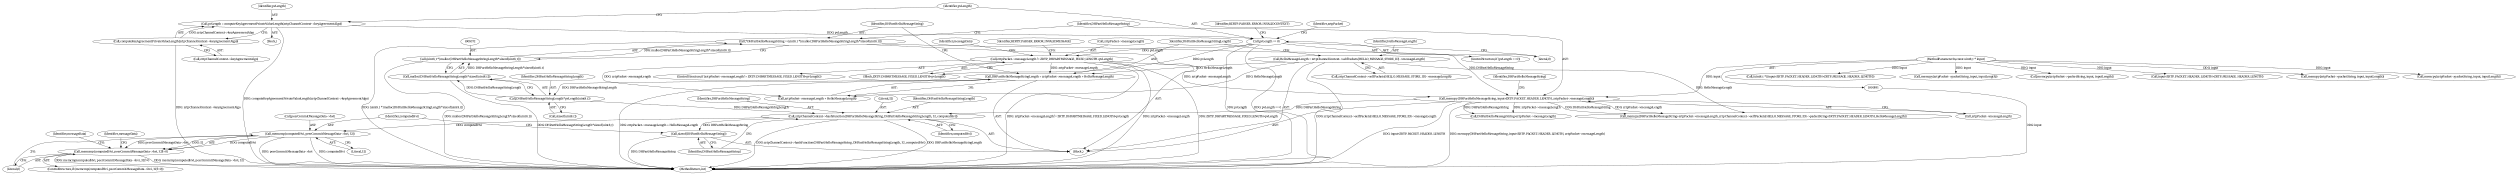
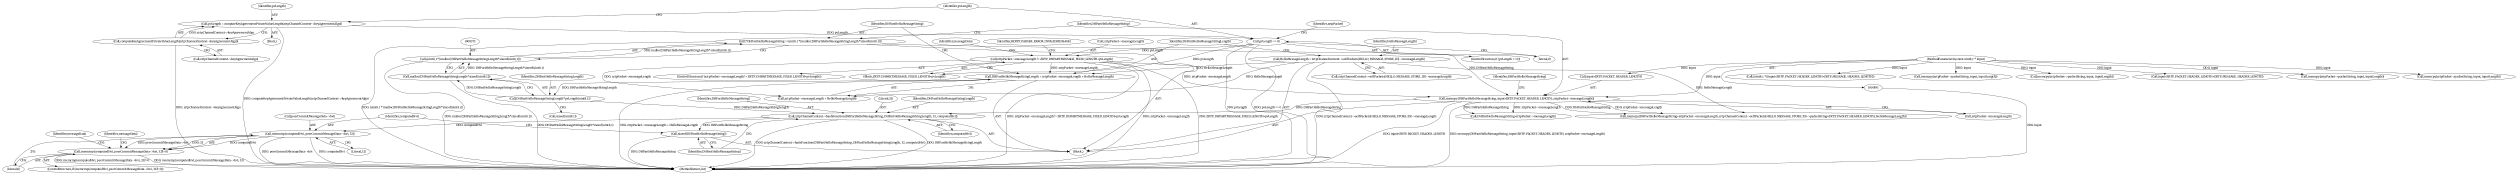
  digraph {
    fontname=Merriweather
    node [fontname=Merriweather]
    edge [fontname=Merriweather]
    n1 [label="(Call,zrtpChannelContext->hashFunction(DHPartHelloMessageString, DHPartHelloMessageStringLength, 32, computedHvi))"]
    n2 [label="(Call,sizeof(DHPartHelloMessageString))"]
    n3 [label="(Call,memcmp(computedHvi, peerCommitMessageData->hvi, 32))"]
    n4 [label="(Identifier,computedHvi)"]
    n5 [label="(Block,)"]
    n6 [label="(MethodReturn,int)"]
    n7 [label="(Identifier,DHPartHelloMessageString)"]
    n8 [label="(Call,memcmp(computedHvi, peerCommitMessageData->hvi, 32)!=0)"]
    n9 [label="(Literal,32)"]
    n10 [label="(Call,memcpy(DHPartHelloMessageString, input+ZRTP_PACKET_HEADER_LENGTH, zrtpPacket->messageLength))"]
    n11 [label="(Call,zrtpPacket->messageLength)"]
    n12 [label="(Call,DHPartHelloMessageString+zrtpPacket->messageLength)"]
    n13 [label="(Call,memcpy(DHPartHelloMessageString+zrtpPacket->messageLength, zrtpChannelContext->selfPackets[HELLO_MESSAGE_STORE_ID]->packetString+ZRTP_PACKET_HEADER_LENGTH, HelloMessageLength))"]
    n14 [label="(Call,*DHPartHelloMessageString = (uint8_t *)malloc(DHPartHelloMessageStringLength*sizeof(uint8_t)))"]
    n15 [label="(Call,(uint8_t *)malloc(DHPartHelloMessageStringLength*sizeof(uint8_t)))"]
    n16 [label="(Call,malloc(DHPartHelloMessageStringLength*sizeof(uint8_t)))"]
    n17 [label="(Call,DHPartHelloMessageStringLength*pvLength(uint8_t))"]
    n18 [label="(Call,sizeof(uint8_t))"]
    n19 [label="(Call,DHPartHelloMessageStringLength = zrtpPacket->messageLength + HelloMessageLength)"]
    n20 [label="(Call,zrtpPacket->messageLength + HelloMessageLength)"]
    n21 [label="(Call,zrtpPacket->messageLength != ZRTP_DHPARTMESSAGE_FIXED_LENGTH+pvLength)"]
    n22 [label="(Block,ZRTP_DHPARTMESSAGE_FIXED_LENGTH+pvLength)"]
    n23 [label="(ControlStructure,if (zrtpPacket->messageLength != ZRTP_DHPARTMESSAGE_FIXED_LENGTH+pvLength))"]
    n24 [label="(Call,pvLength == 0)"]
    n25 [label="(ControlStructure,if (pvLength == 0))"]
    n26 [label="(Literal,0)"]
    n27 [label="(Call,pvLength = computeKeyAgreementPrivateValueLength(zrtpChannelContext->keyAgreementAlgo))"]
    n28 [label="(Call,computeKeyAgreementPrivateValueLength(zrtpChannelContext->keyAgreementAlgo))"]
    n29 [label="(Block,)"]
    n30 [label="(Call,zrtpChannelContext->keyAgreementAlgo)"]
    n31 [label="(Call,HelloMessageLength = zrtpChannelContext->selfPackets[HELLO_MESSAGE_STORE_ID]->messageLength)"]
    n32 [label="(Call,zrtpChannelContext->selfPackets[HELLO_MESSAGE_STORE_ID]->messageLength)"]
    n33 [label="(MethodParameterIn,const uint8_t * input)"]
    n34 [label="(Call,memcpy(zrtpPacket->packetString, input, inputLength))"]
    n35 [label="(Call,(uint8_t *)(input+ZRTP_PACKET_HEADER_LENGTH+ZRTP_MESSAGE_HEADER_LENGTH))"]
+   n36 [label="(Call,input+ZRTP_PACKET_HEADER_LENGTH)"]
    n37 [label="(Call,memcpy(zrtpPacket->packetString, input, inputLength))"]
    n38 [label="(Call,memcpy(zrtpPacket->packetString, input, inputLength))"]
    n39 [label="(Call,input+ZRTP_PACKET_HEADER_LENGTH+ZRTP_MESSAGE_HEADER_LENGTH)"]
    n40 [label="(Call,memcpy(zrtpPacket->packetString, input, inputLength))"]
    1000191
    n42 [label="(Literal,0)"]
    n43 [label="(ControlStructure,if (memcmp(computedHvi, peerCommitMessageData->hvi, 32)!=0))"]
    n44 [label="(Identifier,DHPartHelloMessageString)"]
    n45 [label="(Identifier,pvLength)"]
    n46 [label="(Identifier,messageData)"]
    n47 [label="(Identifier,BZRTP_PARSER_ERROR_INVALIDMESSAGE)"]
    n48 [label="(Call,zrtpPacket->messageLength)"]
    n49 [label="(Identifier,computedHvi)"]
    n50 [label="(Identifier,HelloMessageLength)"]
-   n51 [label="(Identifier,BZRTP_PARSER_ERROR_INVALIDCONTEXT)"]
    n52 [label="(Identifier,DHPartHelloMessageString)"]
    n53 [label="(Identifier,zrtpPacket)"]
    n54 [label="(Identifier,messageData)"]
    n55 [label="(Identifier,pvLength)"]
    n56 [label="(Identifier,DHPartHelloMessageStringLength)"]
    n57 [label="(Call,peerCommitMessageData->hvi)"]
    n58 [label="(Identifier,DHPartHelloMessageStringLength)"]
    n59 [label="(Identifier,messageData)"]
    n60 [label="(Identifier,DHPartHelloMessageStringLength)"]
    n61 [label="(Identifier,DHPartHelloMessageString)"]
    n62 [label="(Literal,32)"]
    n63 [label="(Identifier,DHPartHelloMessageString)"]
    1001072
    n1 -> n2 [label="DDG: DHPartHelloMessageString"]
    n1 -> n3 [label="DDG: computedHvi"]
    n1 -> n4 [label="CFG: "]
    n1 -> n5 [label="AST: "]
    n1 -> n6 [label="DDG: DHPartHelloMessageStringLength"]
    n1 -> n6 [label="DDG: zrtpChannelContext->hashFunction(DHPartHelloMessageString, DHPartHelloMessageStringLength, 32, computedHvi)"]
    n2 -> n5 [label="AST: "]
    n2 -> n6 [label="DDG: DHPartHelloMessageString"]
    n2 -> n7 [label="CFG: "]
    n3 -> n6 [label="DDG: peerCommitMessageData->hvi"]
    n3 -> n6 [label="DDG: computedHvi"]
    n3 -> n8 [label="AST: "]
    n3 -> n8 [label="DDG: computedHvi"]
    n3 -> n8 [label="DDG: peerCommitMessageData->hvi"]
    n3 -> n8 [label="DDG: 32"]
    n3 -> n9 [label="CFG: "]
    n4 -> n1 [label="AST: "]
    n7 -> n1 [label="CFG: "]
    n7 -> n2 [label="AST: "]
    n8 -> n6 [label="DDG: memcmp(computedHvi, peerCommitMessageData->hvi, 32)!=0"]
    n8 -> n6 [label="DDG: memcmp(computedHvi, peerCommitMessageData->hvi, 32)"]
    n8 -> n42 [label="CFG: "]
    n8 -> n43 [label="AST: "]
    n9 -> n3 [label="AST: "]
    n10 -> n1 [label="DDG: DHPartHelloMessageString"]
    n10 -> n5 [label="AST: "]
    n10 -> n6 [label="DDG: input+ZRTP_PACKET_HEADER_LENGTH"]
    n10 -> n6 [label="DDG: memcpy(DHPartHelloMessageString, input+ZRTP_PACKET_HEADER_LENGTH, zrtpPacket->messageLength)"]
    n10 -> n11 [label="CFG: "]
    n10 -> n12 [label="DDG: DHPartHelloMessageString"]
    n10 -> n12 [label="DDG: zrtpPacket->messageLength"]
    n10 -> n13 [label="DDG: DHPartHelloMessageString"]
    n10 -> n13 [label="DDG: zrtpPacket->messageLength"]
    n11 -> n10 [label="AST: "]
    n14 -> n5 [label="AST: "]
    n14 -> n6 [label="DDG: (uint8_t *)malloc(DHPartHelloMessageStringLength*sizeof(uint8_t))"]
    n14 -> n10 [label="DDG: DHPartHelloMessageString"]
    n14 -> n15 [label="CFG: "]
    n15 -> n6 [label="DDG: malloc(DHPartHelloMessageStringLength*sizeof(uint8_t))"]
    n15 -> n14 [label="AST: "]
    n15 -> n14 [label="DDG: malloc(DHPartHelloMessageStringLength*sizeof(uint8_t))"]
    n15 -> n16 [label="CFG: "]
    n16 -> n6 [label="DDG: DHPartHelloMessageStringLength*sizeof(uint8_t)"]
    n16 -> n15 [label="AST: "]
    n16 -> n15 [label="DDG: DHPartHelloMessageStringLength*sizeof(uint8_t)"]
    n16 -> n17 [label="CFG: "]
    n17 -> n1 [label="DDG: DHPartHelloMessageStringLength"]
    n17 -> n16 [label="AST: "]
    n17 -> n16 [label="DDG: DHPartHelloMessageStringLength"]
    n17 -> n18 [label="CFG: "]
-   n18 -> n17 [label="AST: "]
    n19 -> n5 [label="AST: "]
    n19 -> n6 [label="DDG: zrtpPacket->messageLength + HelloMessageLength"]
    n19 -> n17 [label="DDG: DHPartHelloMessageStringLength"]
    n19 -> n20 [label="CFG: "]
    n20 -> n19 [label="AST: "]
    n21 -> n6 [label="DDG: zrtpPacket->messageLength"]
    n21 -> n6 [label="DDG: ZRTP_DHPARTMESSAGE_FIXED_LENGTH+pvLength"]
    n21 -> n6 [label="DDG: zrtpPacket->messageLength != ZRTP_DHPARTMESSAGE_FIXED_LENGTH+pvLength"]
    n21 -> n10 [label="DDG: zrtpPacket->messageLength"]
    n21 -> n19 [label="DDG: zrtpPacket->messageLength"]
    n21 -> n20 [label="DDG: zrtpPacket->messageLength"]
    n21 -> n22 [label="CFG: "]
    n21 -> n23 [label="AST: "]
    n22 -> n21 [label="AST: "]
    n24 -> n6 [label="DDG: pvLength"]
    n24 -> n6 [label="DDG: pvLength == 0"]
    n24 -> n21 [label="DDG: pvLength"]
    n24 -> n22 [label="DDG: pvLength"]
    n24 -> n25 [label="AST: "]
    n24 -> n26 [label="CFG: "]
    n26 -> n24 [label="AST: "]
    n27 -> n6 [label="DDG: computeKeyAgreementPrivateValueLength(zrtpChannelContext->keyAgreementAlgo)"]
    n27 -> n24 [label="DDG: pvLength"]
    n27 -> n28 [label="CFG: "]
    n27 -> n29 [label="AST: "]
    n28 -> n6 [label="DDG: zrtpChannelContext->keyAgreementAlgo"]
    n28 -> n27 [label="AST: "]
    n28 -> n27 [label="DDG: zrtpChannelContext->keyAgreementAlgo"]
    n28 -> n30 [label="CFG: "]
    n30 -> n28 [label="AST: "]
    n31 -> n5 [label="AST: "]
    n31 -> n6 [label="DDG: zrtpChannelContext->selfPackets[HELLO_MESSAGE_STORE_ID]->messageLength"]
    n31 -> n13 [label="DDG: HelloMessageLength"]
    n31 -> n19 [label="DDG: HelloMessageLength"]
    n31 -> n20 [label="DDG: HelloMessageLength"]
    n31 -> n32 [label="CFG: "]
    n32 -> n31 [label="AST: "]
    n33 -> n10 [label="DDG: input"]
    n33 -> n34 [label="DDG: input"]
    n33 -> n35 [label="DDG: input"]
+   n33 -> n36 [label="DDG: input"]
    n33 -> n37 [label="DDG: input"]
    n33 -> n38 [label="DDG: input"]
    n33 -> n39 [label="DDG: input"]
    n33 -> n40 [label="DDG: input"]
    n33 -> 1000191 [label="AST: "]
+   n36 -> n10 [label="AST: "]
    1000191 -> n6 [label="DDG: input"]
    n42 -> n3 [label="CFG: "]
    n42 -> n8 [label="AST: "]
    n44 -> n10 [label="AST: "]
    n44 -> n14 [label="CFG: "]
    n45 -> n27 [label="AST: "]
    n46 -> n8 [label="CFG: "]
    n47 -> n21 [label="CFG: "]
    n48 -> n21 [label="AST: "]
    n49 -> n2 [label="CFG: "]
    n49 -> n3 [label="AST: "]
    n50 -> n31 [label="AST: "]
-   n51 -> n24 [label="CFG: "]
    n52 -> n10 [label="CFG: "]
    n53 -> n24 [label="CFG: "]
    n54 -> n21 [label="CFG: "]
    n55 -> n24 [label="AST: "]
    n55 -> n27 [label="CFG: "]
    n56 -> n17 [label="AST: "]
    n57 -> n3 [label="AST: "]
    n58 -> n1 [label="AST: "]
    n59 -> n8 [label="CFG: "]
    n60 -> n19 [label="AST: "]
    n60 -> n31 [label="CFG: "]
    n61 -> n1 [label="AST: "]
    n62 -> n1 [label="AST: "]
    n63 -> n14 [label="AST: "]
    n63 -> n19 [label="CFG: "]
    1001072 -> n15 [label="AST: "]
  }
